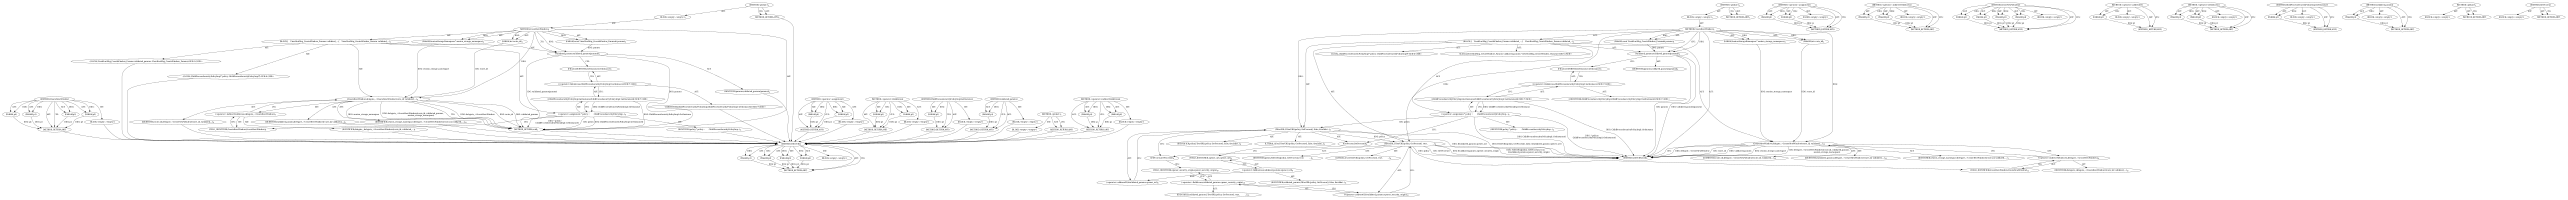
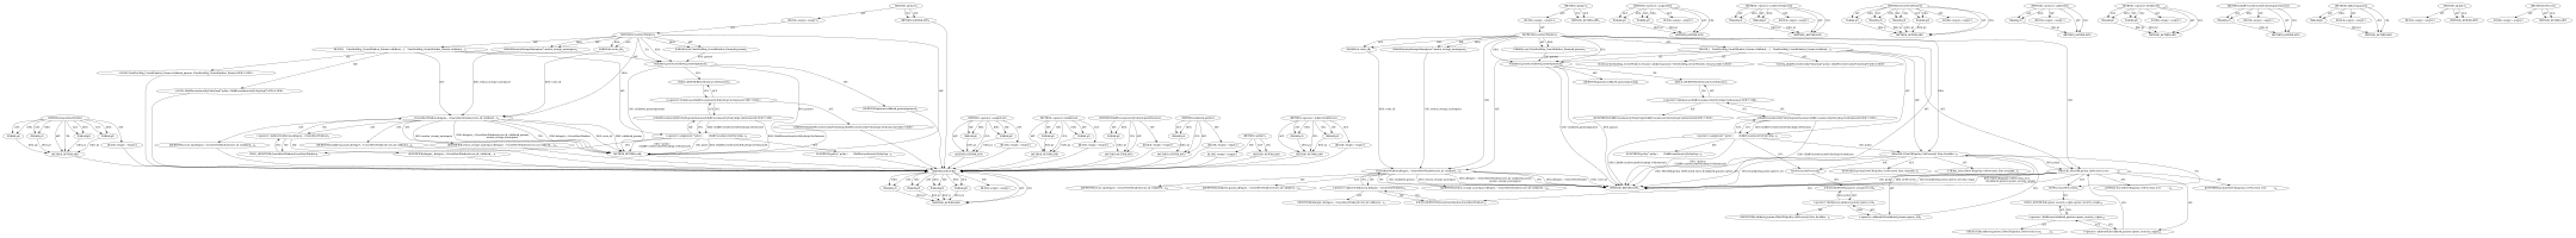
  digraph {
    fontname="Noto Serif"
    node [fontname="Noto Serif"]
    edge [fontname="Noto Serif"]
    n1 [label=<(METHOD,CreateNewWindow)>]
    n2 [label=<(PARAM,p1)>]
    n3 [label=<(PARAM,p2)>]
    n4 [label=<(PARAM,p3)>]
    n5 [label=<(PARAM,p4)>]
    n6 [label=<(BLOCK,&lt;empty&gt;,&lt;empty&gt;)>]
    n7 [label=<(METHOD_RETURN,ANY)>]
    n8 [label=<(METHOD,FilterURL)>]
    n9 [label=<(PARAM,p1)>]
    n10 [label=<(PARAM,p2)>]
    n11 [label=<(PARAM,p3)>]
    n12 [label=<(PARAM,p4)>]
    n13 [label=<(BLOCK,&lt;empty&gt;,&lt;empty&gt;)>]
    n14 [label=<(METHOD_RETURN,ANY)>]
    n15 [label=<(METHOD,&lt;global&gt;)<SUB>1</SUB>>]
    n16 [label=<(BLOCK,&lt;empty&gt;,&lt;empty&gt;)<SUB>1</SUB>>]
    n17 [label=<(METHOD_RETURN,ANY)<SUB>1</SUB>>]
    n18 [label=<(METHOD,CreateNewWindow)<SUB>1</SUB>>]
    n19 [label=<(PARAM,int route_id)<SUB>2</SUB>>]
    n20 [label=<(PARAM,const ViewHostMsg_CreateWindow_Params&amp; params)<SUB>3</SUB>>]
    n21 [label=<(PARAM,SessionStorageNamespace* session_storage_namespace)<SUB>4</SUB>>]
    n22 [label=<(BLOCK,{    ViewHostMsg_CreateWindow_Params validated_...,{    ViewHostMsg_CreateWindow_Params validated_...)<SUB>4</SUB>>]
    n23 [label=<(validated_params,validated_params(params))<SUB>5</SUB>>]
    n24 [label=<(CreateNewWindow,delegate_-&gt;CreateNewWindow(route_id, validated_...)<SUB>9</SUB>>]
    n25 [label=<(METHOD_RETURN,void)<SUB>1</SUB>>]
    n26 [label="<(LOCAL,ViewHostMsg_CreateWindow_Params validated_params: ViewHostMsg_CreateWindow_Params)<SUB>5</SUB>>"]
    n27 [label="<(LOCAL,ChildProcessSecurityPolicyImpl* policy: ChildProcessSecurityPolicyImpl*)<SUB>6</SUB>>"]
    n28 [label=<(&lt;operator&gt;.assignment,* policy =        ChildProcessSecurityPolicyImp...)<SUB>6</SUB>>]
    n29 [label=<(IDENTIFIER,params,validated_params(params))<SUB>5</SUB>>]
    n30 [label=<(FIELD_IDENTIFIER,GetInstance,GetInstance)<SUB>7</SUB>>]
    n31 [label=<(&lt;operator&gt;.indirectFieldAccess,delegate_-&gt;CreateNewWindow)<SUB>9</SUB>>]
    n32 [label=<(IDENTIFIER,route_id,delegate_-&gt;CreateNewWindow(route_id, validated_...)<SUB>9</SUB>>]
    n33 [label=<(IDENTIFIER,validated_params,delegate_-&gt;CreateNewWindow(route_id, validated_...)<SUB>9</SUB>>]
    n34 [label=<(IDENTIFIER,session_storage_namespace,delegate_-&gt;CreateNewWindow(route_id, validated_...)<SUB>10</SUB>>]
    n35 [label=<(IDENTIFIER,policy,* policy =        ChildProcessSecurityPolicyImp...)<SUB>6</SUB>>]
    n36 [label="<(ChildProcessSecurityPolicyImpl.GetInstance,ChildProcessSecurityPolicyImpl::GetInstance())<SUB>7</SUB>>"]
    n37 [label=<(FIELD_IDENTIFIER,CreateNewWindow,CreateNewWindow)<SUB>9</SUB>>]
    n38 [label="<(&lt;operator&gt;.fieldAccess,ChildProcessSecurityPolicyImpl::GetInstance)<SUB>7</SUB>>"]
    n39 [label="<(IDENTIFIER,ChildProcessSecurityPolicyImpl,ChildProcessSecurityPolicyImpl::GetInstance())<SUB>7</SUB>>"]
    n40 [label=<(IDENTIFIER,delegate_,delegate_-&gt;CreateNewWindow(route_id, validated_...)<SUB>9</SUB>>]
    n41 [label=<(METHOD,&lt;operator&gt;.assignment)>]
    n42 [label=<(PARAM,p1)>]
    n43 [label=<(PARAM,p2)>]
    n44 [label=<(BLOCK,&lt;empty&gt;,&lt;empty&gt;)>]
    n45 [label=<(METHOD_RETURN,ANY)>]
    n46 [label=<(METHOD,&lt;operator&gt;.fieldAccess)>]
    n47 [label=<(PARAM,p1)>]
    n48 [label=<(PARAM,p2)>]
    n49 [label=<(BLOCK,&lt;empty&gt;,&lt;empty&gt;)>]
    n50 [label=<(METHOD_RETURN,ANY)>]
    n51 [label=<(METHOD,ChildProcessSecurityPolicyImpl.GetInstance)>]
    n52 [label=<(PARAM,p1)>]
    n53 [label=<(BLOCK,&lt;empty&gt;,&lt;empty&gt;)>]
    n54 [label=<(METHOD_RETURN,ANY)>]
    n55 [label=<(METHOD,validated_params)>]
    n56 [label=<(PARAM,p1)>]
    n57 [label=<(BLOCK,&lt;empty&gt;,&lt;empty&gt;)>]
    n58 [label=<(METHOD_RETURN,ANY)>]
    n59 [label=<(METHOD,&lt;global&gt;)<SUB>1</SUB>>]
    n60 [label=<(BLOCK,&lt;empty&gt;,&lt;empty&gt;)>]
    n61 [label=<(METHOD_RETURN,ANY)>]
    n62 [label=<(METHOD,&lt;operator&gt;.indirectFieldAccess)>]
    n63 [label=<(PARAM,p1)>]
    n64 [label=<(PARAM,p2)>]
    n65 [label=<(BLOCK,&lt;empty&gt;,&lt;empty&gt;)>]
    n66 [label=<(METHOD_RETURN,ANY)>]
    n67 [label=<(METHOD,&lt;global&gt;)<SUB>1</SUB>>]
    n68 [label=<(BLOCK,&lt;empty&gt;,&lt;empty&gt;)<SUB>1</SUB>>]
    n69 [label=<(METHOD_RETURN,ANY)<SUB>1</SUB>>]
    n70 [label=<(METHOD,CreateNewWindow)<SUB>1</SUB>>]
    n71 [label=<(PARAM,int route_id)<SUB>2</SUB>>]
    n72 [label=<(PARAM,const ViewHostMsg_CreateWindow_Params&amp; params)<SUB>3</SUB>>]
    n73 [label=<(PARAM,SessionStorageNamespace* session_storage_namespace)<SUB>4</SUB>>]
    n74 [label=<(BLOCK,{    ViewHostMsg_CreateWindow_Params validated_...,{    ViewHostMsg_CreateWindow_Params validated_...)<SUB>4</SUB>>]
    n75 [label=<(validated_params,validated_params(params))<SUB>5</SUB>>]
    n76 [label=<(FilterURL,FilterURL(policy, GetProcess(), false, &amp;validat...)<SUB>8</SUB>>]
    n77 [label=<(FilterURL,FilterURL(policy, GetProcess(), true,          ...)<SUB>9</SUB>>]
    n78 [label=<(CreateNewWindow,delegate_-&gt;CreateNewWindow(route_id, validated_...)<SUB>12</SUB>>]
    n79 [label=<(METHOD_RETURN,void)<SUB>1</SUB>>]
    n80 [label="<(LOCAL,ViewHostMsg_CreateWindow_Params validated_params: ViewHostMsg_CreateWindow_Params)<SUB>5</SUB>>"]
    n81 [label="<(LOCAL,ChildProcessSecurityPolicyImpl* policy: ChildProcessSecurityPolicyImpl*)<SUB>6</SUB>>"]
    n82 [label=<(&lt;operator&gt;.assignment,* policy =        ChildProcessSecurityPolicyImp...)<SUB>6</SUB>>]
    n83 [label=<(IDENTIFIER,params,validated_params(params))<SUB>5</SUB>>]
    n84 [label=<(FIELD_IDENTIFIER,GetInstance,GetInstance)<SUB>7</SUB>>]
    n85 [label=<(GetProcess,GetProcess())<SUB>8</SUB>>]
    n86 [label=<(IDENTIFIER,policy,FilterURL(policy, GetProcess(), false, &amp;validat...)<SUB>8</SUB>>]
    n87 [label=<(LITERAL,false,FilterURL(policy, GetProcess(), false, &amp;validat...)<SUB>8</SUB>>]
    n88 [label=<(&lt;operator&gt;.addressOf,&amp;validated_params.opener_url)<SUB>8</SUB>>]
    n89 [label=<(GetProcess,GetProcess())<SUB>9</SUB>>]
    n90 [label=<(IDENTIFIER,policy,FilterURL(policy, GetProcess(), true,          ...)<SUB>9</SUB>>]
    n91 [label=<(LITERAL,true,FilterURL(policy, GetProcess(), true,          ...)<SUB>9</SUB>>]
    n92 [label=<(&lt;operator&gt;.addressOf,&amp;validated_params.opener_security_origin)<SUB>10</SUB>>]
    n93 [label=<(FIELD_IDENTIFIER,CreateNewWindow,CreateNewWindow)<SUB>12</SUB>>]
    n94 [label=<(&lt;operator&gt;.indirectFieldAccess,delegate_-&gt;CreateNewWindow)<SUB>12</SUB>>]
    n95 [label=<(IDENTIFIER,route_id,delegate_-&gt;CreateNewWindow(route_id, validated_...)<SUB>12</SUB>>]
    n96 [label=<(IDENTIFIER,validated_params,delegate_-&gt;CreateNewWindow(route_id, validated_...)<SUB>12</SUB>>]
    n97 [label=<(IDENTIFIER,session_storage_namespace,delegate_-&gt;CreateNewWindow(route_id, validated_...)<SUB>13</SUB>>]
    n98 [label=<(IDENTIFIER,policy,* policy =        ChildProcessSecurityPolicyImp...)<SUB>6</SUB>>]
    n99 [label="<(ChildProcessSecurityPolicyImpl.GetInstance,ChildProcessSecurityPolicyImpl::GetInstance())<SUB>7</SUB>>"]
    n100 [label="<(&lt;operator&gt;.fieldAccess,ChildProcessSecurityPolicyImpl::GetInstance)<SUB>7</SUB>>"]
    n101 [label=<(FIELD_IDENTIFIER,opener_url,opener_url)<SUB>8</SUB>>]
    n102 [label="<(IDENTIFIER,ChildProcessSecurityPolicyImpl,ChildProcessSecurityPolicyImpl::GetInstance())<SUB>7</SUB>>"]
    n103 [label=<(&lt;operator&gt;.fieldAccess,validated_params.opener_url)<SUB>8</SUB>>]
    n104 [label=<(FIELD_IDENTIFIER,opener_security_origin,opener_security_origin)<SUB>10</SUB>>]
    n105 [label=<(IDENTIFIER,validated_params,FilterURL(policy, GetProcess(), false, &amp;validat...)<SUB>8</SUB>>]
    n106 [label=<(&lt;operator&gt;.fieldAccess,validated_params.opener_security_origin)<SUB>10</SUB>>]
    n107 [label=<(IDENTIFIER,validated_params,FilterURL(policy, GetProcess(), true,          ...)<SUB>10</SUB>>]
    n108 [label=<(IDENTIFIER,delegate_,delegate_-&gt;CreateNewWindow(route_id, validated_...)<SUB>12</SUB>>]
    n109 [label=<(METHOD,&lt;operator&gt;.assignment)>]
    n110 [label=<(PARAM,p1)>]
    n111 [label=<(PARAM,p2)>]
    n112 [label=<(BLOCK,&lt;empty&gt;,&lt;empty&gt;)>]
    n113 [label=<(METHOD_RETURN,ANY)>]
    n114 [label=<(METHOD,&lt;operator&gt;.indirectFieldAccess)>]
    n115 [label=<(PARAM,p1)>]
    n116 [label=<(PARAM,p2)>]
    n117 [label=<(BLOCK,&lt;empty&gt;,&lt;empty&gt;)>]
    n118 [label=<(METHOD_RETURN,ANY)>]
    n119 [label=<(METHOD,CreateNewWindow)>]
    n120 [label=<(PARAM,p1)>]
    n121 [label=<(PARAM,p2)>]
    n122 [label=<(PARAM,p3)>]
    n123 [label=<(PARAM,p4)>]
    n124 [label=<(BLOCK,&lt;empty&gt;,&lt;empty&gt;)>]
    n125 [label=<(METHOD_RETURN,ANY)>]
    n126 [label=<(METHOD,&lt;operator&gt;.addressOf)>]
    n127 [label=<(PARAM,p1)>]
    n128 [label=<(BLOCK,&lt;empty&gt;,&lt;empty&gt;)>]
    n129 [label=<(METHOD_RETURN,ANY)>]
    n130 [label=<(METHOD,&lt;operator&gt;.fieldAccess)>]
    n131 [label=<(PARAM,p1)>]
    n132 [label=<(PARAM,p2)>]
    n133 [label=<(BLOCK,&lt;empty&gt;,&lt;empty&gt;)>]
    n134 [label=<(METHOD_RETURN,ANY)>]
    n135 [label=<(METHOD,ChildProcessSecurityPolicyImpl.GetInstance)>]
    n136 [label=<(PARAM,p1)>]
    n137 [label=<(BLOCK,&lt;empty&gt;,&lt;empty&gt;)>]
    n138 [label=<(METHOD_RETURN,ANY)>]
    n139 [label=<(METHOD,validated_params)>]
    n140 [label=<(PARAM,p1)>]
    n141 [label=<(BLOCK,&lt;empty&gt;,&lt;empty&gt;)>]
    n142 [label=<(METHOD_RETURN,ANY)>]
    n143 [label=<(METHOD,&lt;global&gt;)<SUB>1</SUB>>]
    n144 [label=<(BLOCK,&lt;empty&gt;,&lt;empty&gt;)>]
    n145 [label=<(METHOD_RETURN,ANY)>]
    n146 [label=<(METHOD,GetProcess)>]
    n147 [label=<(BLOCK,&lt;empty&gt;,&lt;empty&gt;)>]
    n148 [label=<(METHOD_RETURN,ANY)>]
    n1 -> n2 [label="AST: "]
    n1 -> n2 [label="DDG: "]
    n1 -> n3 [label="AST: "]
    n1 -> n3 [label="DDG: "]
    n1 -> n4 [label="AST: "]
    n1 -> n4 [label="DDG: "]
    n1 -> n5 [label="AST: "]
    n1 -> n5 [label="DDG: "]
    n1 -> n6 [label="AST: "]
    n1 -> n7 [label="AST: "]
    n1 -> n7 [label="CFG: "]
    n2 -> n7 [label="DDG: p1"]
    n3 -> n7 [label="DDG: p2"]
    n4 -> n7 [label="DDG: p3"]
    n5 -> n7 [label="DDG: p4"]
    n6 -> n8
    n7 -> n8
    n8 -> n9 [label="AST: "]
    n8 -> n9 [label="DDG: "]
    n8 -> n10 [label="AST: "]
    n8 -> n10 [label="DDG: "]
    n8 -> n11 [label="AST: "]
    n8 -> n11 [label="DDG: "]
    n8 -> n12 [label="AST: "]
    n8 -> n12 [label="DDG: "]
    n8 -> n13 [label="AST: "]
    n8 -> n14 [label="AST: "]
    n8 -> n14 [label="CFG: "]
    n9 -> n14 [label="DDG: p1"]
    n10 -> n14 [label="DDG: p2"]
    n11 -> n14 [label="DDG: p3"]
    n12 -> n14 [label="DDG: p4"]
    n15 -> n16 [label="AST: "]
    n15 -> n17 [label="AST: "]
    n15 -> n17 [label="CFG: "]
    n16 -> n18 [label="AST: "]
    n17 -> n8
    n18 -> n19 [label="AST: "]
    n18 -> n19 [label="DDG: "]
    n18 -> n20 [label="AST: "]
    n18 -> n20 [label="DDG: "]
    n18 -> n21 [label="AST: "]
    n18 -> n21 [label="DDG: "]
    n18 -> n22 [label="AST: "]
    n18 -> n23 [label="CFG: "]
    n18 -> n23 [label="DDG: "]
    n18 -> n24 [label="DDG: "]
    n18 -> n25 [label="AST: "]
    n19 -> n24 [label="DDG: route_id"]
    n20 -> n23 [label="DDG: params"]
    n21 -> n24 [label="DDG: session_storage_namespace"]
    n22 -> n23 [label="AST: "]
    n22 -> n24 [label="AST: "]
    n22 -> n26 [label="AST: "]
    n22 -> n27 [label="AST: "]
    n22 -> n28 [label="AST: "]
    n23 -> n25 [label="DDG: params"]
    n23 -> n25 [label="DDG: validated_params(params)"]
    n23 -> n29 [label="AST: "]
    n23 -> n30 [label="CFG: "]
    n24 -> n25 [label="CFG: "]
    n24 -> n25 [label="DDG: delegate_-&gt;CreateNewWindow"]
    n24 -> n25 [label="DDG: route_id"]
    n24 -> n25 [label="DDG: validated_params"]
    n24 -> n25 [label="DDG: session_storage_namespace"]
    n24 -> n25 [label="DDG: delegate_-&gt;CreateNewWindow(route_id, validated_params,\n                              session_storage_namespace)"]
    n24 -> n31 [label="AST: "]
    n24 -> n32 [label="AST: "]
    n24 -> n33 [label="AST: "]
    n24 -> n34 [label="AST: "]
    n25 -> n8
    n26 -> n8
    n27 -> n8
    n28 -> n25 [label="DDG: policy"]
    n28 -> n25 [label="DDG: ChildProcessSecurityPolicyImpl::GetInstance()"]
    n28 -> n25 [label="DDG: * policy =\n       ChildProcessSecurityPolicyImpl::GetInstance()"]
    n28 -> n35 [label="AST: "]
    n28 -> n36 [label="AST: "]
    n28 -> n37 [label="CFG: "]
    n29 -> n8
    n30 -> n38 [label="CFG: "]
    n31 -> n24 [label="CFG: "]
    n31 -> n37 [label="AST: "]
    n31 -> n40 [label="AST: "]
    n32 -> n8
    n33 -> n8
    n34 -> n8
    n35 -> n8
    n36 -> n25 [label="DDG: ChildProcessSecurityPolicyImpl::GetInstance"]
    n36 -> n28 [label="CFG: "]
    n36 -> n28 [label="DDG: ChildProcessSecurityPolicyImpl::GetInstance"]
    n36 -> n38 [label="AST: "]
    n37 -> n31 [label="CFG: "]
    n38 -> n30 [label="AST: "]
    n38 -> n36 [label="CFG: "]
    n38 -> n39 [label="AST: "]
    n39 -> n8
    n40 -> n8
    n41 -> n42 [label="AST: "]
    n41 -> n42 [label="DDG: "]
    n41 -> n43 [label="AST: "]
    n41 -> n43 [label="DDG: "]
    n41 -> n44 [label="AST: "]
    n41 -> n45 [label="AST: "]
    n41 -> n45 [label="CFG: "]
    n42 -> n45 [label="DDG: p1"]
    n43 -> n45 [label="DDG: p2"]
    n44 -> n8
    n45 -> n8
    n46 -> n47 [label="AST: "]
    n46 -> n47 [label="DDG: "]
    n46 -> n48 [label="AST: "]
    n46 -> n48 [label="DDG: "]
    n46 -> n49 [label="AST: "]
    n46 -> n50 [label="AST: "]
    n46 -> n50 [label="CFG: "]
    n47 -> n50 [label="DDG: p1"]
    n48 -> n50 [label="DDG: p2"]
    n49 -> n8
    n50 -> n8
    n51 -> n52 [label="AST: "]
    n51 -> n52 [label="DDG: "]
    n51 -> n53 [label="AST: "]
    n51 -> n54 [label="AST: "]
    n51 -> n54 [label="CFG: "]
    n52 -> n54 [label="DDG: p1"]
    n53 -> n8
    n54 -> n8
    n55 -> n56 [label="AST: "]
    n55 -> n56 [label="DDG: "]
    n55 -> n57 [label="AST: "]
    n55 -> n58 [label="AST: "]
    n55 -> n58 [label="CFG: "]
    n56 -> n58 [label="DDG: p1"]
    n57 -> n8
    n58 -> n8
    n59 -> n60 [label="AST: "]
    n59 -> n61 [label="AST: "]
    n59 -> n61 [label="CFG: "]
    n60 -> n8
    n61 -> n8
    n62 -> n63 [label="AST: "]
    n62 -> n63 [label="DDG: "]
    n62 -> n64 [label="AST: "]
    n62 -> n64 [label="DDG: "]
    n62 -> n65 [label="AST: "]
    n62 -> n66 [label="AST: "]
    n62 -> n66 [label="CFG: "]
    n63 -> n66 [label="DDG: p1"]
    n64 -> n66 [label="DDG: p2"]
    n65 -> n8
    n66 -> n8
    n67 -> n68 [label="AST: "]
    n67 -> n69 [label="AST: "]
    n67 -> n69 [label="CFG: "]
    n68 -> n70 [label="AST: "]
    n70 -> n71 [label="AST: "]
    n70 -> n71 [label="DDG: "]
    n70 -> n72 [label="AST: "]
    n70 -> n72 [label="DDG: "]
    n70 -> n73 [label="AST: "]
    n70 -> n73 [label="DDG: "]
    n70 -> n74 [label="AST: "]
    n70 -> n75 [label="CFG: "]
    n70 -> n75 [label="DDG: "]
    n70 -> n76 [label="DDG: "]
    n70 -> n77 [label="DDG: "]
    n70 -> n78 [label="DDG: "]
    n70 -> n79 [label="AST: "]
    n71 -> n78 [label="DDG: route_id"]
    n72 -> n75 [label="DDG: params"]
    n73 -> n78 [label="DDG: session_storage_namespace"]
    n74 -> n75 [label="AST: "]
    n74 -> n76 [label="AST: "]
    n74 -> n77 [label="AST: "]
    n74 -> n78 [label="AST: "]
    n74 -> n80 [label="AST: "]
    n74 -> n81 [label="AST: "]
    n74 -> n82 [label="AST: "]
    n75 -> n79 [label="DDG: params"]
    n75 -> n79 [label="DDG: validated_params(params)"]
    n75 -> n83 [label="AST: "]
    n75 -> n84 [label="CFG: "]
    n76 -> n77 [label="DDG: policy"]
    n76 -> n79 [label="DDG: &amp;validated_params.opener_url"]
    n76 -> n79 [label="DDG: FilterURL(policy, GetProcess(), false, &amp;validated_params.opener_url)"]
    n76 -> n85 [label="AST: "]
    n76 -> n86 [label="AST: "]
    n76 -> n87 [label="AST: "]
    n76 -> n88 [label="AST: "]
    n76 -> n89 [label="CFG: "]
    n77 -> n79 [label="DDG: policy"]
    n77 -> n79 [label="DDG: GetProcess()"]
    n77 -> n79 [label="DDG: &amp;validated_params.opener_security_origin"]
    n77 -> n79 [label="DDG: FilterURL(policy, GetProcess(), true,\n            &amp;validated_params.opener_security_origin)"]
    n77 -> n89 [label="AST: "]
    n77 -> n90 [label="AST: "]
    n77 -> n91 [label="AST: "]
    n77 -> n92 [label="AST: "]
    n77 -> n93 [label="CFG: "]
    n78 -> n79 [label="CFG: "]
    n78 -> n79 [label="DDG: delegate_-&gt;CreateNewWindow"]
    n78 -> n79 [label="DDG: route_id"]
    n78 -> n79 [label="DDG: validated_params"]
    n78 -> n79 [label="DDG: session_storage_namespace"]
    n78 -> n79 [label="DDG: delegate_-&gt;CreateNewWindow(route_id, validated_params,\n                              session_storage_namespace)"]
    n78 -> n94 [label="AST: "]
    n78 -> n95 [label="AST: "]
    n78 -> n96 [label="AST: "]
    n78 -> n97 [label="AST: "]
    n82 -> n76 [label="DDG: policy"]
    n82 -> n79 [label="DDG: ChildProcessSecurityPolicyImpl::GetInstance()"]
    n82 -> n79 [label="DDG: * policy =\n       ChildProcessSecurityPolicyImpl::GetInstance()"]
    n82 -> n85 [label="CFG: "]
    n82 -> n98 [label="AST: "]
    n82 -> n99 [label="AST: "]
    n84 -> n100 [label="CFG: "]
    n85 -> n101 [label="CFG: "]
    n88 -> n76 [label="CFG: "]
+   n88 -> n103 [label="AST: "]
    n89 -> n104 [label="CFG: "]
    n92 -> n77 [label="CFG: "]
    n92 -> n106 [label="AST: "]
    n93 -> n94 [label="CFG: "]
    n94 -> n78 [label="CFG: "]
    n94 -> n93 [label="AST: "]
    n94 -> n108 [label="AST: "]
    n99 -> n79 [label="DDG: ChildProcessSecurityPolicyImpl::GetInstance"]
    n99 -> n82 [label="CFG: "]
    n99 -> n82 [label="DDG: ChildProcessSecurityPolicyImpl::GetInstance"]
    n99 -> n100 [label="AST: "]
    n100 -> n84 [label="AST: "]
    n100 -> n99 [label="CFG: "]
    n100 -> n102 [label="AST: "]
    n101 -> n103 [label="AST: "]
    n103 -> n88 [label="DDG: "]
-   n103 -> n101 [label="AST: "]
+   n103 -> n101 [label="DDG: policy"]
    n103 -> n105 [label="AST: "]
    n104 -> n106 [label="CFG: "]
    n106 -> n92 [label="CFG: "]
    n106 -> n104 [label="AST: "]
    n106 -> n107 [label="AST: "]
    n109 -> n110 [label="AST: "]
    n109 -> n110 [label="DDG: "]
    n109 -> n111 [label="AST: "]
    n109 -> n111 [label="DDG: "]
    n109 -> n112 [label="AST: "]
    n109 -> n113 [label="AST: "]
    n109 -> n113 [label="CFG: "]
    n110 -> n113 [label="DDG: p1"]
    n111 -> n113 [label="DDG: p2"]
    n114 -> n115 [label="AST: "]
    n114 -> n115 [label="DDG: "]
    n114 -> n116 [label="AST: "]
    n114 -> n116 [label="DDG: "]
    n114 -> n117 [label="AST: "]
    n114 -> n118 [label="AST: "]
    n114 -> n118 [label="CFG: "]
    n115 -> n118 [label="DDG: p1"]
    n116 -> n118 [label="DDG: p2"]
    n119 -> n120 [label="AST: "]
    n119 -> n120 [label="DDG: "]
    n119 -> n121 [label="AST: "]
    n119 -> n121 [label="DDG: "]
    n119 -> n122 [label="AST: "]
    n119 -> n122 [label="DDG: "]
    n119 -> n123 [label="AST: "]
    n119 -> n123 [label="DDG: "]
    n119 -> n124 [label="AST: "]
    n119 -> n125 [label="AST: "]
    n119 -> n125 [label="CFG: "]
    n120 -> n125 [label="DDG: p1"]
    n121 -> n125 [label="DDG: p2"]
    n122 -> n125 [label="DDG: p3"]
    n123 -> n125 [label="DDG: p4"]
    n126 -> n127 [label="AST: "]
    n126 -> n127 [label="DDG: "]
    n126 -> n128 [label="AST: "]
    n126 -> n129 [label="AST: "]
    n126 -> n129 [label="CFG: "]
    n127 -> n129 [label="DDG: p1"]
    n130 -> n131 [label="AST: "]
    n130 -> n131 [label="DDG: "]
    n130 -> n132 [label="AST: "]
    n130 -> n132 [label="DDG: "]
    n130 -> n133 [label="AST: "]
    n130 -> n134 [label="AST: "]
    n130 -> n134 [label="CFG: "]
    n131 -> n134 [label="DDG: p1"]
    n132 -> n134 [label="DDG: p2"]
    n135 -> n136 [label="AST: "]
    n135 -> n136 [label="DDG: "]
    n135 -> n137 [label="AST: "]
    n135 -> n138 [label="AST: "]
    n135 -> n138 [label="CFG: "]
    n136 -> n138 [label="DDG: p1"]
    n139 -> n140 [label="AST: "]
    n139 -> n140 [label="DDG: "]
    n139 -> n141 [label="AST: "]
    n139 -> n142 [label="AST: "]
    n139 -> n142 [label="CFG: "]
    n140 -> n142 [label="DDG: p1"]
    n143 -> n144 [label="AST: "]
    n143 -> n145 [label="AST: "]
    n143 -> n145 [label="CFG: "]
    n146 -> n147 [label="AST: "]
    n146 -> n148 [label="AST: "]
    n146 -> n148 [label="CFG: "]
  }
